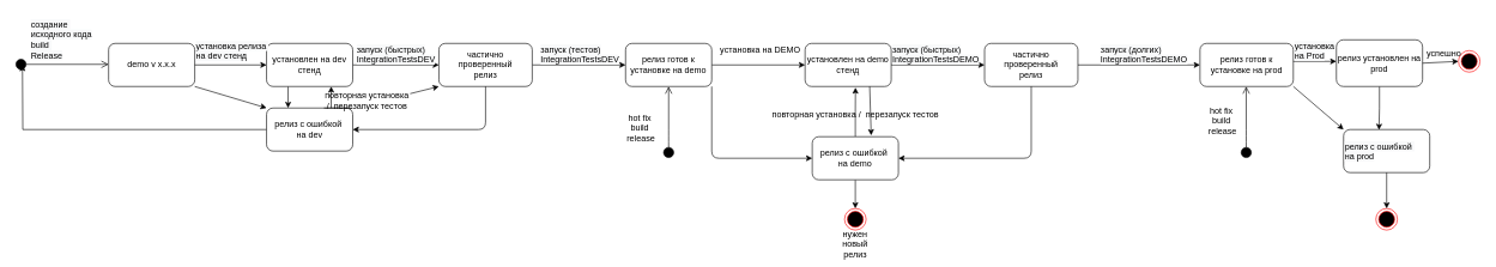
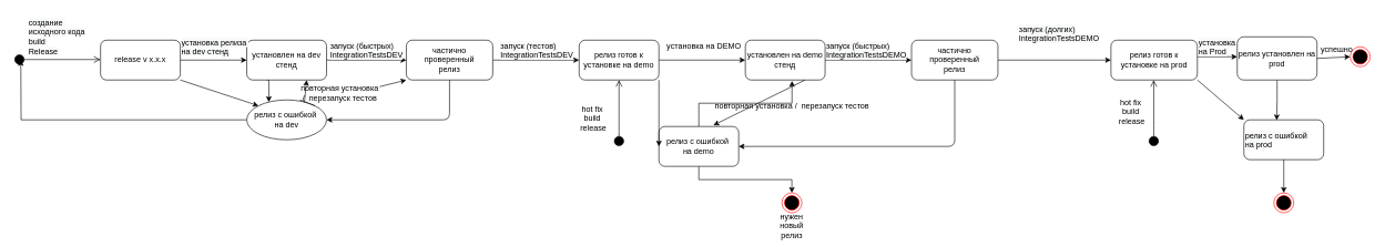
  <mxCell id="0" />
  <mxCell id="1" parent="0" />
  <mxCell id="2" value="" style="ellipse;html=1;shape=endState;fillColor=#000000;strokeColor=#ff0000;" vertex="1" parent="1"><mxGeometry x="2030" y="70" width="30" height="30" as="geometry" /></mxCell>
- <mxCell id="3" value="demo v x.x.x" style="rounded=1;whiteSpace=wrap;html=1;" vertex="1" parent="1"><mxGeometry x="150" y="60" width="120" height="60" as="geometry" /></mxCell>
+ <mxCell id="3" value="release v x.x.x" style="rounded=1;whiteSpace=wrap;html=1;" vertex="1" parent="1"><mxGeometry x="150" y="60" width="120" height="60" as="geometry" /></mxCell>
  <mxCell id="4" value="" style="html=1;verticalAlign=bottom;startArrow=circle;startFill=1;endArrow=open;startSize=6;endSize=8;entryX=0;entryY=0.5;entryDx=0;entryDy=0;" edge="1" parent="1"><mxGeometry width="80" relative="1" as="geometry"><mxPoint x="20" y="89.17" as="sourcePoint" /><mxPoint x="150" y="89.17" as="targetPoint" /></mxGeometry></mxCell>
  <mxCell id="5" value="&lt;span style=&quot;color: rgb(0, 0, 0); font-family: helvetica; font-size: 12px; font-style: normal; font-weight: 400; letter-spacing: normal; text-align: center; text-indent: 0px; text-transform: none; word-spacing: 0px; background-color: rgb(248, 249, 250); display: inline; float: none;&quot;&gt;создание&amp;nbsp;&lt;/span&gt;&lt;br style=&quot;color: rgb(0, 0, 0); font-family: helvetica; font-size: 12px; font-style: normal; font-weight: 400; letter-spacing: normal; text-align: center; text-indent: 0px; text-transform: none; word-spacing: 0px; background-color: rgb(248, 249, 250);&quot;&gt;&lt;span style=&quot;color: rgb(0, 0, 0); font-family: helvetica; font-size: 12px; font-style: normal; font-weight: 400; letter-spacing: normal; text-align: center; text-indent: 0px; text-transform: none; word-spacing: 0px; background-color: rgb(248, 249, 250); display: inline; float: none;&quot;&gt;исходного кода&lt;/span&gt;&lt;br style=&quot;color: rgb(0, 0, 0); font-family: helvetica; font-size: 12px; font-style: normal; font-weight: 400; letter-spacing: normal; text-align: center; text-indent: 0px; text-transform: none; word-spacing: 0px; background-color: rgb(248, 249, 250);&quot;&gt;&lt;span style=&quot;color: rgb(0, 0, 0); font-family: helvetica; font-size: 12px; font-style: normal; font-weight: 400; letter-spacing: normal; text-align: center; text-indent: 0px; text-transform: none; word-spacing: 0px; background-color: rgb(248, 249, 250); display: inline; float: none;&quot;&gt;build&amp;nbsp;&lt;/span&gt;&lt;br style=&quot;color: rgb(0, 0, 0); font-family: helvetica; font-size: 12px; font-style: normal; font-weight: 400; letter-spacing: normal; text-align: center; text-indent: 0px; text-transform: none; word-spacing: 0px; background-color: rgb(248, 249, 250);&quot;&gt;&lt;span style=&quot;color: rgb(0, 0, 0); font-family: helvetica; font-size: 12px; font-style: normal; font-weight: 400; letter-spacing: normal; text-align: center; text-indent: 0px; text-transform: none; word-spacing: 0px; background-color: rgb(248, 249, 250); display: inline; float: none;&quot;&gt;Release&lt;/span&gt;" style="text;whiteSpace=wrap;html=1;" vertex="1" parent="1"><mxGeometry x="40" y="20" width="110" height="70" as="geometry" /></mxCell>
  <mxCell id="6" style="edgeStyle=orthogonalEdgeStyle;rounded=0;orthogonalLoop=1;jettySize=auto;html=1;exitX=1;exitY=0.5;exitDx=0;exitDy=0;entryX=0;entryY=0.5;entryDx=0;entryDy=0;" edge="1" parent="1" source="8" target="12"><mxGeometry relative="1" as="geometry" /></mxCell>
  <mxCell id="7" style="edgeStyle=orthogonalEdgeStyle;rounded=0;orthogonalLoop=1;jettySize=auto;html=1;exitX=0.25;exitY=1;exitDx=0;exitDy=0;entryX=0.25;entryY=0;entryDx=0;entryDy=0;" edge="1" parent="1" source="8" target="15"><mxGeometry relative="1" as="geometry" /></mxCell>
  <mxCell id="8" value="установлен на dev&lt;br&gt;стенд" style="rounded=1;whiteSpace=wrap;html=1;" vertex="1" parent="1"><mxGeometry x="370" y="60" width="120" height="60" as="geometry" /></mxCell>
  <mxCell id="9" value="" style="endArrow=classic;html=1;exitX=1;exitY=0.5;exitDx=0;exitDy=0;entryX=0;entryY=0.5;entryDx=0;entryDy=0;" edge="1" parent="1" source="3" target="8"><mxGeometry width="50" height="50" relative="1" as="geometry"><mxPoint x="250" y="-160" as="sourcePoint" /><mxPoint x="290" y="-160" as="targetPoint" /></mxGeometry></mxCell>
  <mxCell id="10" value="&lt;span style=&quot;color: rgb(0, 0, 0); font-family: helvetica; font-size: 12px; font-style: normal; font-weight: 400; letter-spacing: normal; text-align: center; text-indent: 0px; text-transform: none; word-spacing: 0px; background-color: rgb(248, 249, 250); display: inline; float: none;&quot;&gt;установка релиза&amp;nbsp;&lt;/span&gt;&lt;br style=&quot;color: rgb(0, 0, 0); font-family: helvetica; font-size: 12px; font-style: normal; font-weight: 400; letter-spacing: normal; text-align: center; text-indent: 0px; text-transform: none; word-spacing: 0px; background-color: rgb(248, 249, 250);&quot;&gt;&lt;span style=&quot;color: rgb(0, 0, 0); font-family: helvetica; font-size: 12px; font-style: normal; font-weight: 400; letter-spacing: normal; text-align: center; text-indent: 0px; text-transform: none; word-spacing: 0px; background-color: rgb(248, 249, 250); display: inline; float: none;&quot;&gt;на dev стенд&lt;/span&gt;" style="text;whiteSpace=wrap;html=1;" vertex="1" parent="1"><mxGeometry x="270" y="50" width="130" height="40" as="geometry" /></mxCell>
  <mxCell id="11" style="edgeStyle=orthogonalEdgeStyle;rounded=0;orthogonalLoop=1;jettySize=auto;html=1;exitX=1;exitY=0.5;exitDx=0;exitDy=0;entryX=0;entryY=0.5;entryDx=0;entryDy=0;" edge="1" parent="1" source="12" target="17"><mxGeometry relative="1" as="geometry" /></mxCell>
  <mxCell id="12" value="частично проверенный&lt;br&gt;релиз" style="rounded=1;whiteSpace=wrap;html=1;" vertex="1" parent="1"><mxGeometry x="610" y="60" width="130" height="60" as="geometry" /></mxCell>
  <mxCell id="13" value="&lt;span style=&quot;color: rgb(0, 0, 0); font-family: helvetica; font-size: 12px; font-style: normal; font-weight: 400; letter-spacing: normal; text-align: center; text-indent: 0px; text-transform: none; word-spacing: 0px; background-color: rgb(248, 249, 250); display: inline; float: none;&quot;&gt;запуск (быстрых) IntegrationTestsDEV&lt;/span&gt;" style="text;whiteSpace=wrap;html=1;" vertex="1" parent="1"><mxGeometry x="494" y="55" width="120" height="30" as="geometry" /></mxCell>
  <mxCell id="14" style="edgeStyle=orthogonalEdgeStyle;rounded=0;orthogonalLoop=1;jettySize=auto;html=1;exitX=0;exitY=0.5;exitDx=0;exitDy=0;" edge="1" parent="1" source="15"><mxGeometry relative="1" as="geometry"><mxPoint x="30" y="90" as="targetPoint" /></mxGeometry></mxCell>
- <mxCell id="15" value="релиз с ошибкой&amp;nbsp;&lt;br&gt;на dev" style="rounded=1;whiteSpace=wrap;html=1;" vertex="1" parent="1"><mxGeometry x="370" y="150" width="120" height="60" as="geometry" /></mxCell>
+ <mxCell id="15" value="релиз с ошибкой&amp;nbsp;&lt;br&gt;на dev" style="ellipse;whiteSpace=wrap;html=1;" vertex="1" parent="1"><mxGeometry x="370" y="150" width="120" height="60" as="geometry" /></mxCell>
  <mxCell id="16" style="edgeStyle=orthogonalEdgeStyle;rounded=0;orthogonalLoop=1;jettySize=auto;html=1;exitX=1;exitY=0.5;exitDx=0;exitDy=0;entryX=0;entryY=0.5;entryDx=0;entryDy=0;" edge="1" parent="1" source="17" target="22"><mxGeometry relative="1" as="geometry" /></mxCell>
  <mxCell id="17" value="релиз готов к установке на demo" style="rounded=1;whiteSpace=wrap;html=1;" vertex="1" parent="1"><mxGeometry x="870" y="60" width="120" height="60" as="geometry" /></mxCell>
  <mxCell id="18" value="&lt;span style=&quot;color: rgb(0 , 0 , 0) ; font-family: &amp;#34;helvetica&amp;#34; ; font-size: 12px ; font-style: normal ; font-weight: 400 ; letter-spacing: normal ; text-align: center ; text-indent: 0px ; text-transform: none ; word-spacing: 0px ; background-color: rgb(248 , 249 , 250) ; display: inline ; float: none&quot;&gt;запуск (тестов) IntegrationTestsDEV&lt;/span&gt;" style="text;whiteSpace=wrap;html=1;" vertex="1" parent="1"><mxGeometry x="750" y="55" width="120" height="30" as="geometry" /></mxCell>
  <mxCell id="19" value="" style="endArrow=classic;html=1;exitX=0.5;exitY=1;exitDx=0;exitDy=0;entryX=1;entryY=0.5;entryDx=0;entryDy=0;" edge="1" parent="1" source="12" target="15"><mxGeometry width="50" height="50" relative="1" as="geometry"><mxPoint x="640" y="270" as="sourcePoint" /><mxPoint x="675" y="190" as="targetPoint" /><Array as="points"><mxPoint x="675" y="180" /></Array></mxGeometry></mxCell>
  <mxCell id="20" value="" style="endArrow=classic;html=1;exitX=0.75;exitY=0;exitDx=0;exitDy=0;entryX=0.75;entryY=1;entryDx=0;entryDy=0;" edge="1" parent="1" source="15" target="8"><mxGeometry width="50" height="50" relative="1" as="geometry"><mxPoint x="430" y="180" as="sourcePoint" /><mxPoint x="480" y="130" as="targetPoint" /></mxGeometry></mxCell>
  <mxCell id="21" style="edgeStyle=orthogonalEdgeStyle;rounded=0;orthogonalLoop=1;jettySize=auto;html=1;exitX=1;exitY=0.5;exitDx=0;exitDy=0;entryX=0;entryY=0.5;entryDx=0;entryDy=0;" edge="1" parent="1" source="22" target="42"><mxGeometry relative="1" as="geometry" /></mxCell>
  <mxCell id="22" value="&lt;span&gt;установлен на demo&lt;/span&gt;&lt;br&gt;&lt;span&gt;стенд&lt;/span&gt;" style="rounded=1;whiteSpace=wrap;html=1;" vertex="1" parent="1"><mxGeometry x="1120" y="60" width="120" height="60" as="geometry" /></mxCell>
  <mxCell id="23" value="&lt;div style=&quot;text-align: center&quot;&gt;&lt;span&gt;&lt;font face=&quot;helvetica&quot;&gt;установка на DEMO&lt;/font&gt;&lt;/span&gt;&lt;/div&gt;" style="text;whiteSpace=wrap;html=1;" vertex="1" parent="1"><mxGeometry x="1000" y="55" width="120" height="30" as="geometry" /></mxCell>
  <mxCell id="24" value="" style="html=1;verticalAlign=bottom;startArrow=circle;startFill=1;endArrow=open;startSize=6;endSize=8;entryX=0.5;entryY=1;entryDx=0;entryDy=0;" edge="1" parent="1" target="17"><mxGeometry width="80" relative="1" as="geometry"><mxPoint x="930" y="220" as="sourcePoint" /><mxPoint x="920" y="190" as="targetPoint" /><Array as="points"><mxPoint x="930" y="190" /></Array></mxGeometry></mxCell>
  <mxCell id="25" value="&lt;div style=&quot;text-align: center&quot;&gt;&lt;span&gt;&lt;font face=&quot;helvetica&quot;&gt;hot fix&amp;nbsp;&lt;/font&gt;&lt;/span&gt;&lt;/div&gt;&lt;div style=&quot;text-align: center&quot;&gt;&lt;span&gt;&lt;font face=&quot;helvetica&quot;&gt;build&amp;nbsp;&lt;/font&gt;&lt;/span&gt;&lt;/div&gt;&lt;div style=&quot;text-align: center&quot;&gt;&lt;span&gt;&lt;font face=&quot;helvetica&quot;&gt;release&lt;/font&gt;&lt;/span&gt;&lt;/div&gt;" style="text;whiteSpace=wrap;html=1;" vertex="1" parent="1"><mxGeometry x="870" y="150" width="63" height="50" as="geometry" /></mxCell>
  <mxCell id="26" value="релиз готов к установке на prod" style="rounded=1;whiteSpace=wrap;html=1;" vertex="1" parent="1"><mxGeometry x="1670" y="60" width="130" height="60" as="geometry" /></mxCell>
  <mxCell id="27" style="edgeStyle=orthogonalEdgeStyle;rounded=0;orthogonalLoop=1;jettySize=auto;html=1;exitX=0.5;exitY=1;exitDx=0;exitDy=0;entryX=0.411;entryY=0.009;entryDx=0;entryDy=0;entryPerimeter=0;" edge="1" parent="1" source="28" target="47"><mxGeometry relative="1" as="geometry" /></mxCell>
  <mxCell id="28" value="релиз установлен на&lt;br&gt;prod" style="rounded=1;whiteSpace=wrap;html=1;" vertex="1" parent="1"><mxGeometry x="1860" y="55" width="120" height="65" as="geometry" /></mxCell>
  <mxCell id="29" value="" style="endArrow=classic;html=1;exitX=1;exitY=0.5;exitDx=0;exitDy=0;" edge="1" parent="1" source="28"><mxGeometry width="50" height="50" relative="1" as="geometry"><mxPoint x="1900" y="-160" as="sourcePoint" /><mxPoint x="2030" y="85" as="targetPoint" /></mxGeometry></mxCell>
  <mxCell id="30" style="edgeStyle=orthogonalEdgeStyle;rounded=0;orthogonalLoop=1;jettySize=auto;html=1;exitX=0.5;exitY=0;exitDx=0;exitDy=0;entryX=0.585;entryY=1.024;entryDx=0;entryDy=0;entryPerimeter=0;" edge="1" parent="1" source="32" target="22"><mxGeometry relative="1" as="geometry" /></mxCell>
  <mxCell id="31" style="edgeStyle=orthogonalEdgeStyle;rounded=0;orthogonalLoop=1;jettySize=auto;html=1;exitX=0.5;exitY=1;exitDx=0;exitDy=0;entryX=0.5;entryY=0;entryDx=0;entryDy=0;" edge="1" parent="1" source="32" target="40"><mxGeometry relative="1" as="geometry" /></mxCell>
- <mxCell id="32" value="релиз с ошибкой&amp;nbsp;&lt;br&gt;на demo" style="rounded=1;whiteSpace=wrap;html=1;" vertex="1" parent="1"><mxGeometry x="1130" y="190" width="120" height="60" as="geometry" /></mxCell>
+ <mxCell id="32" value="релиз с ошибкой&amp;nbsp;&lt;br&gt;на demo" style="rounded=1;whiteSpace=wrap;html=1;" vertex="1" parent="1"><mxGeometry x="990" y="190" width="120" height="60" as="geometry" /></mxCell>
  <mxCell id="33" value="" style="endArrow=classic;html=1;exitX=1;exitY=1;exitDx=0;exitDy=0;entryX=0;entryY=0.5;entryDx=0;entryDy=0;" edge="1" parent="1" source="17" target="32"><mxGeometry width="50" height="50" relative="1" as="geometry"><mxPoint x="910" y="120" as="sourcePoint" /><mxPoint x="960" y="70" as="targetPoint" /><Array as="points"><mxPoint x="990" y="220" /></Array></mxGeometry></mxCell>
  <mxCell id="34" value="&lt;div style=&quot;text-align: center&quot;&gt;&lt;span&gt;&lt;font face=&quot;helvetica&quot;&gt;hot fix&amp;nbsp;&lt;/font&gt;&lt;/span&gt;&lt;/div&gt;&lt;div style=&quot;text-align: center&quot;&gt;&lt;span&gt;&lt;font face=&quot;helvetica&quot;&gt;build&amp;nbsp;&lt;/font&gt;&lt;/span&gt;&lt;/div&gt;&lt;div style=&quot;text-align: center&quot;&gt;&lt;span&gt;&lt;font face=&quot;helvetica&quot;&gt;release&lt;/font&gt;&lt;/span&gt;&lt;/div&gt;" style="text;whiteSpace=wrap;html=1;" vertex="1" parent="1"><mxGeometry x="1680" y="140" width="63" height="50" as="geometry" /></mxCell>
  <mxCell id="35" value="" style="html=1;verticalAlign=bottom;startArrow=circle;startFill=1;endArrow=open;startSize=6;endSize=8;entryX=0.5;entryY=1;entryDx=0;entryDy=0;" edge="1" parent="1"><mxGeometry width="80" relative="1" as="geometry"><mxPoint x="1734.41" y="220" as="sourcePoint" /><mxPoint x="1734.41" y="120" as="targetPoint" /><Array as="points"><mxPoint x="1734.41" y="190" /></Array></mxGeometry></mxCell>
  <mxCell id="36" style="edgeStyle=orthogonalEdgeStyle;rounded=0;orthogonalLoop=1;jettySize=auto;html=1;exitX=1;exitY=0.5;exitDx=0;exitDy=0;" edge="1" parent="1"><mxGeometry relative="1" as="geometry"><mxPoint x="1800" y="85" as="sourcePoint" /><mxPoint x="1860" y="85" as="targetPoint" /></mxGeometry></mxCell>
  <mxCell id="37" value="&lt;span style=&quot;color: rgb(0 , 0 , 0) ; font-family: &amp;#34;helvetica&amp;#34; ; font-size: 12px ; font-style: normal ; font-weight: 400 ; letter-spacing: normal ; text-align: center ; text-indent: 0px ; text-transform: none ; word-spacing: 0px ; background-color: rgb(248 , 249 , 250) ; display: inline ; float: none&quot;&gt;установка на Prod&lt;/span&gt;" style="text;whiteSpace=wrap;html=1;" vertex="1" parent="1"><mxGeometry x="1800" y="50" width="60" height="30" as="geometry" /></mxCell>
  <mxCell id="38" value="&lt;span&gt;повторная установка /&amp;nbsp; перезапуск тестов&lt;/span&gt;" style="text;html=1;align=center;verticalAlign=middle;resizable=0;points=[];autosize=1;strokeColor=none;fillColor=none;" vertex="1" parent="1"><mxGeometry x="1065" y="150" width="250" height="20" as="geometry" /></mxCell>
  <mxCell id="39" value="" style="endArrow=classic;html=1;exitX=1;exitY=1;exitDx=0;exitDy=0;entryX=0;entryY=0;entryDx=0;entryDy=0;" edge="1" parent="1" source="3" target="15"><mxGeometry width="50" height="50" relative="1" as="geometry"><mxPoint x="280" y="180" as="sourcePoint" /><mxPoint x="330" y="130" as="targetPoint" /></mxGeometry></mxCell>
  <mxCell id="40" value="" style="ellipse;html=1;shape=endState;fillColor=#000000;strokeColor=#ff0000;" vertex="1" parent="1"><mxGeometry x="1175" y="290" width="30" height="30" as="geometry" /></mxCell>
  <mxCell id="41" style="edgeStyle=orthogonalEdgeStyle;rounded=0;orthogonalLoop=1;jettySize=auto;html=1;exitX=1;exitY=0.5;exitDx=0;exitDy=0;entryX=0;entryY=0.5;entryDx=0;entryDy=0;" edge="1" parent="1" source="42" target="26"><mxGeometry relative="1" as="geometry" /></mxCell>
  <mxCell id="42" value="частично проверенный&lt;br&gt;релиз" style="rounded=1;whiteSpace=wrap;html=1;" vertex="1" parent="1"><mxGeometry x="1370" y="60" width="130" height="60" as="geometry" /></mxCell>
  <mxCell id="43" value="&lt;span style=&quot;color: rgb(0 , 0 , 0) ; font-family: &amp;#34;helvetica&amp;#34; ; font-size: 12px ; font-style: normal ; font-weight: 400 ; letter-spacing: normal ; text-align: center ; text-indent: 0px ; text-transform: none ; word-spacing: 0px ; background-color: rgb(248 , 249 , 250) ; display: inline ; float: none&quot;&gt;запуск (быстрых) IntegrationTestsDEMO&lt;/span&gt;" style="text;whiteSpace=wrap;html=1;" vertex="1" parent="1"><mxGeometry x="1240" y="55" width="120" height="30" as="geometry" /></mxCell>
  <mxCell id="44" value="" style="endArrow=classic;html=1;exitX=0.75;exitY=1;exitDx=0;exitDy=0;entryX=0.684;entryY=-0.032;entryDx=0;entryDy=0;entryPerimeter=0;" edge="1" parent="1" source="22" target="32"><mxGeometry width="50" height="50" relative="1" as="geometry"><mxPoint x="1260" y="190" as="sourcePoint" /><mxPoint x="1310" y="140" as="targetPoint" /></mxGeometry></mxCell>
- <mxCell id="45" value="&lt;span style=&quot;color: rgb(0 , 0 , 0) ; font-family: &amp;#34;helvetica&amp;#34; ; font-size: 12px ; font-style: normal ; font-weight: 400 ; letter-spacing: normal ; text-align: center ; text-indent: 0px ; text-transform: none ; word-spacing: 0px ; background-color: rgb(248 , 249 , 250) ; display: inline ; float: none&quot;&gt;запуск (долгих) IntegrationTestsDEMO&lt;/span&gt;" style="text;whiteSpace=wrap;html=1;" vertex="1" parent="1"><mxGeometry x="1530" y="55" width="120" height="30" as="geometry" /></mxCell>
+ <mxCell id="45" value="&lt;span style=&quot;color: rgb(0 , 0 , 0) ; font-family: &amp;#34;helvetica&amp;#34; ; font-size: 12px ; font-style: normal ; font-weight: 400 ; letter-spacing: normal ; text-align: center ; text-indent: 0px ; text-transform: none ; word-spacing: 0px ; background-color: rgb(248 , 249 , 250) ; display: inline ; float: none&quot;&gt;запуск (долгих) IntegrationTestsDEMO&lt;/span&gt;" style="text;whiteSpace=wrap;html=1;" vertex="1" parent="1"><mxGeometry x="1530" y="30" width="120" height="30" as="geometry" /></mxCell>
  <mxCell id="46" value="" style="endArrow=classic;html=1;exitX=0.5;exitY=1;exitDx=0;exitDy=0;entryX=1;entryY=0.5;entryDx=0;entryDy=0;" edge="1" parent="1" source="42" target="32"><mxGeometry width="50" height="50" relative="1" as="geometry"><mxPoint x="1410" y="200" as="sourcePoint" /><mxPoint x="1460" y="150" as="targetPoint" /><Array as="points"><mxPoint x="1435" y="220" /></Array></mxGeometry></mxCell>
  <mxCell id="47" value="" style="rounded=1;whiteSpace=wrap;html=1;" vertex="1" parent="1"><mxGeometry x="1870" y="180" width="120" height="60" as="geometry" /></mxCell>
  <mxCell id="48" value="&lt;span style=&quot;color: rgb(0 , 0 , 0) ; font-family: &amp;#34;helvetica&amp;#34; ; font-size: 12px ; font-style: normal ; font-weight: 400 ; letter-spacing: normal ; text-align: center ; text-indent: 0px ; text-transform: none ; word-spacing: 0px ; background-color: rgb(248 , 249 , 250) ; display: inline ; float: none&quot;&gt;релиз с ошибкой&amp;nbsp;&lt;/span&gt;&lt;br style=&quot;color: rgb(0 , 0 , 0) ; font-family: &amp;#34;helvetica&amp;#34; ; font-size: 12px ; font-style: normal ; font-weight: 400 ; letter-spacing: normal ; text-align: center ; text-indent: 0px ; text-transform: none ; word-spacing: 0px ; background-color: rgb(248 , 249 , 250)&quot;&gt;&lt;span style=&quot;color: rgb(0 , 0 , 0) ; font-family: &amp;#34;helvetica&amp;#34; ; font-size: 12px ; font-style: normal ; font-weight: 400 ; letter-spacing: normal ; text-align: center ; text-indent: 0px ; text-transform: none ; word-spacing: 0px ; background-color: rgb(248 , 249 , 250) ; display: inline ; float: none&quot;&gt;на prod&lt;/span&gt;" style="text;whiteSpace=wrap;html=1;" vertex="1" parent="1"><mxGeometry x="1870" y="190" width="120" height="40" as="geometry" /></mxCell>
  <mxCell id="49" value="" style="endArrow=classic;html=1;exitX=1;exitY=1;exitDx=0;exitDy=0;entryX=0;entryY=0;entryDx=0;entryDy=0;" edge="1" parent="1" source="26" target="47"><mxGeometry width="50" height="50" relative="1" as="geometry"><mxPoint x="1800" y="190" as="sourcePoint" /><mxPoint x="1850" y="140" as="targetPoint" /></mxGeometry></mxCell>
  <mxCell id="50" value="" style="ellipse;html=1;shape=endState;fillColor=#000000;strokeColor=#ff0000;" vertex="1" parent="1"><mxGeometry x="1915" y="290" width="30" height="30" as="geometry" /></mxCell>
  <mxCell id="51" value="" style="endArrow=classic;html=1;exitX=0.5;exitY=1;exitDx=0;exitDy=0;" edge="1" parent="1" source="47" target="50"><mxGeometry width="50" height="50" relative="1" as="geometry"><mxPoint x="1870" y="290" as="sourcePoint" /><mxPoint x="1920" y="240" as="targetPoint" /></mxGeometry></mxCell>
  <mxCell id="52" value="" style="endArrow=classic;html=1;exitX=1;exitY=0;exitDx=0;exitDy=0;entryX=0;entryY=1;entryDx=0;entryDy=0;startArrow=none;" edge="1" parent="1" source="53" target="12"><mxGeometry width="50" height="50" relative="1" as="geometry"><mxPoint x="500" y="160" as="sourcePoint" /><mxPoint x="550" y="110" as="targetPoint" /></mxGeometry></mxCell>
  <mxCell id="53" value="повторная установка /&amp;nbsp; перезапуск тестов" style="text;html=1;strokeColor=none;fillColor=none;align=center;verticalAlign=middle;whiteSpace=wrap;rounded=0;" vertex="1" parent="1"><mxGeometry x="450" y="130" width="120" height="20" as="geometry" /></mxCell>
  <mxCell id="54" value="" style="endArrow=none;html=1;exitX=1;exitY=0;exitDx=0;exitDy=0;entryX=0;entryY=1;entryDx=0;entryDy=0;" edge="1" parent="1" source="15" target="53"><mxGeometry width="50" height="50" relative="1" as="geometry"><mxPoint x="490" y="150" as="sourcePoint" /><mxPoint x="610" y="120" as="targetPoint" /></mxGeometry></mxCell>
  <mxCell id="55" value="нужен новый релиз&lt;br&gt;" style="text;html=1;strokeColor=none;fillColor=none;align=center;verticalAlign=middle;whiteSpace=wrap;rounded=0;" vertex="1" parent="1"><mxGeometry x="1170" y="330" width="40" height="20" as="geometry" /></mxCell>
  <mxCell id="56" value="успешно" style="text;html=1;strokeColor=none;fillColor=none;align=center;verticalAlign=middle;whiteSpace=wrap;rounded=0;" vertex="1" parent="1"><mxGeometry x="1990" y="65" width="40" height="20" as="geometry" /></mxCell>
